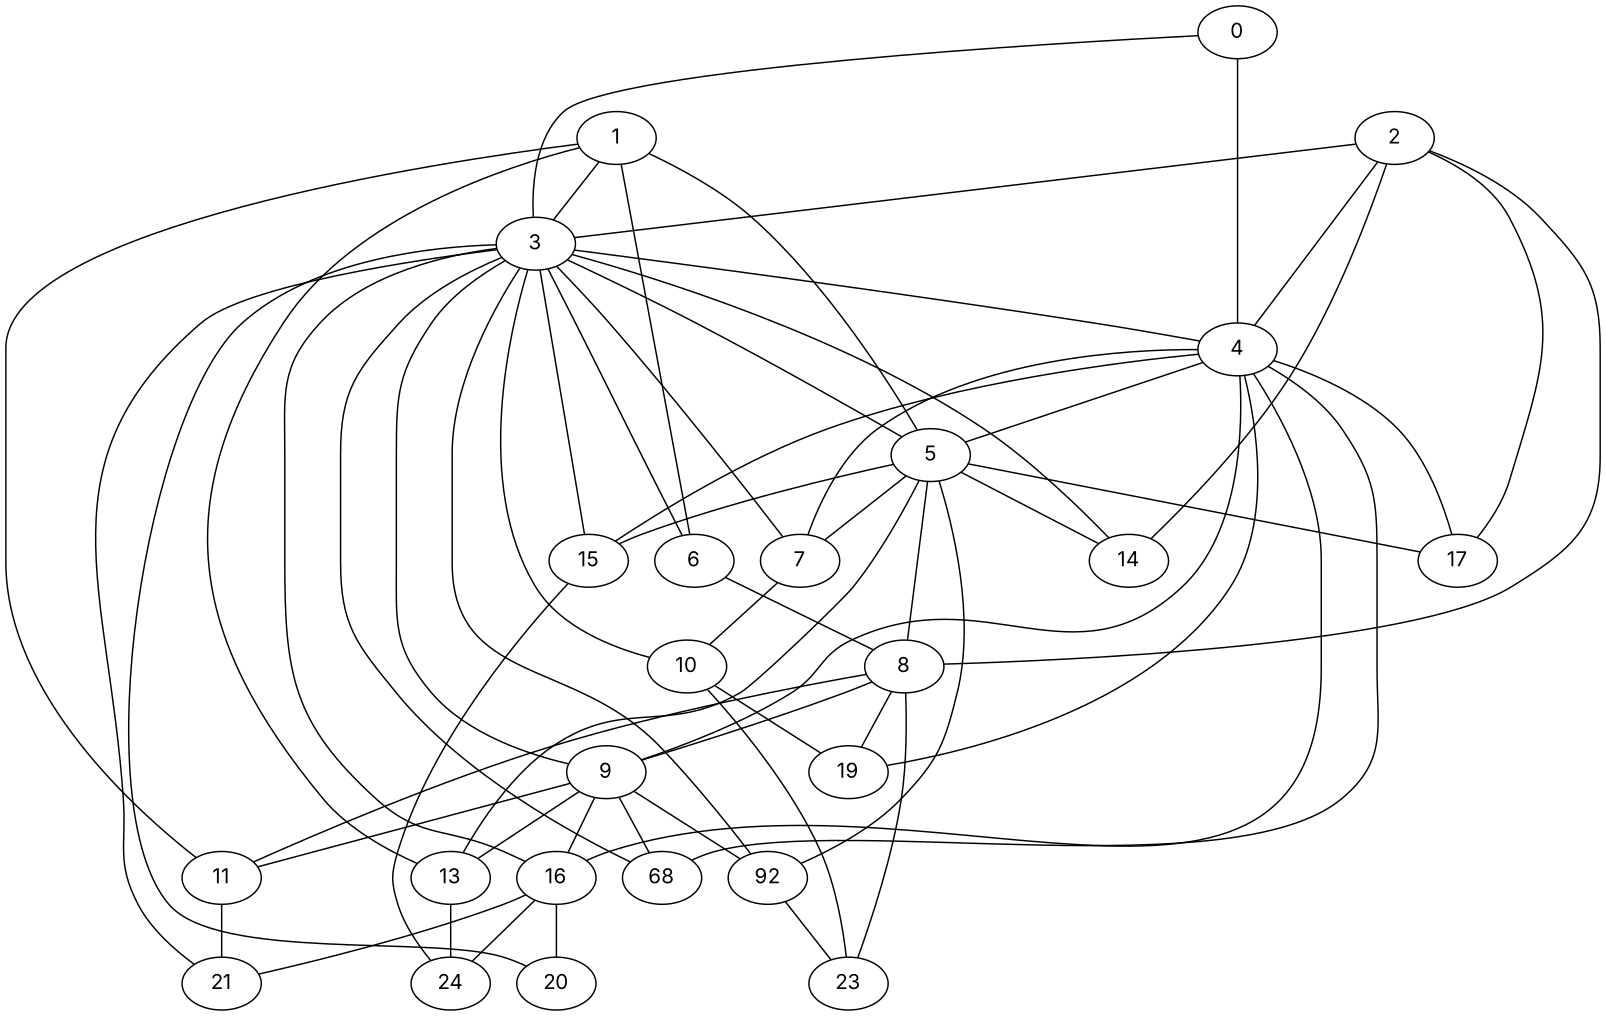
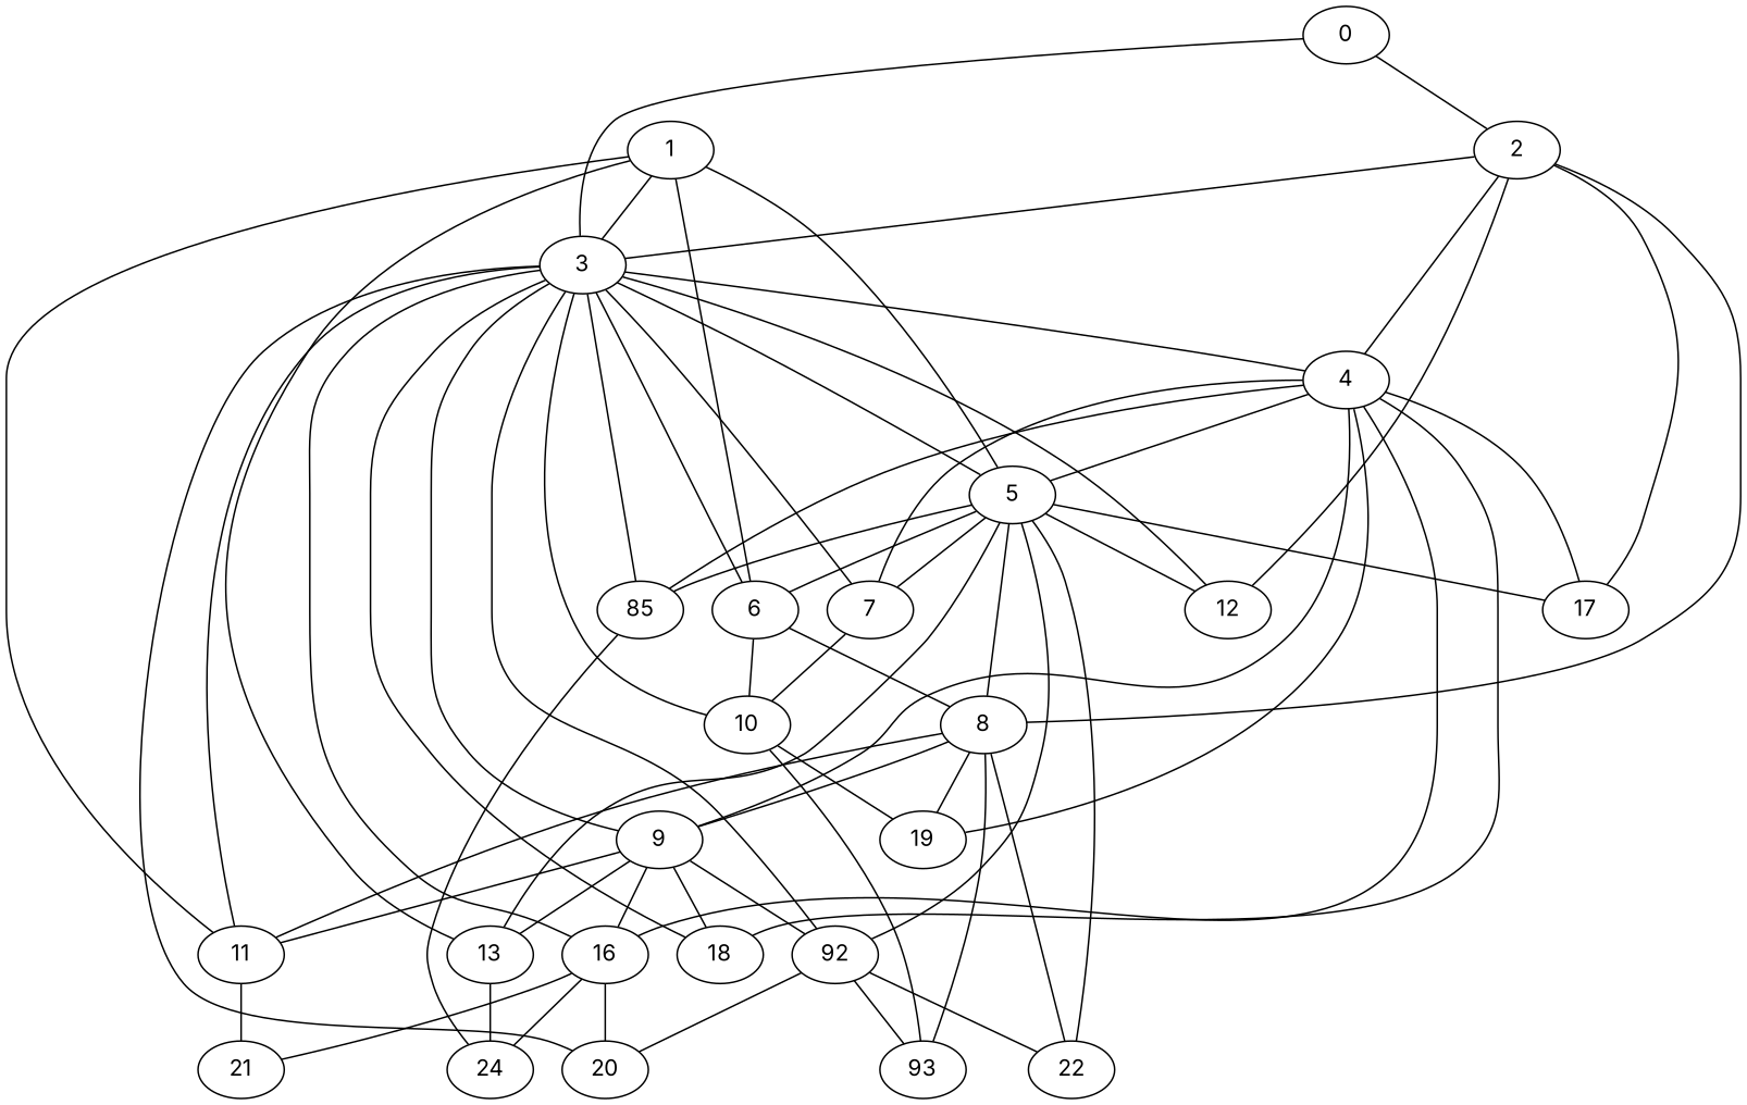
  strict graph {
    fontname=Inter
    node [fontname=Inter]
    edge [fontname=Inter is_available=True prob=1.0]
    0
    3
    4
    5
    6
-   14
+   14 [label=12]
    7
    9
    10
    n10 [label=92]
-   15
+   15 [label=85]
    16
-   18 [label=68]
+   18
    20
    21
    17
    19
    1
    11
    13
    8
+   22
    24
    2
-   23
+   23 [label=93]
    0 -- 3 [prob=0.350408166729]
-   0 -- 4
+   0 -- 2
    3 -- 4 [prob=0.585926328691]
    3 -- 5 [prob=0.577775310421]
    3 -- 6 [prob=0.161265947816]
    3 -- 14 [prob=0.159733441029]
    3 -- 7 [prob=0.802737194922]
    3 -- 9
    3 -- 10 [prob=0.680148757897]
    3 -- n10 [prob=0.74698129655]
    3 -- 15 [prob=0.952565598061]
    3 -- 16 [prob=0.845314848728]
    3 -- 18 [prob=0.0596946757855]
    3 -- 20 [prob=0.204463025668]
-   3 -- 21
+   3 -- 11
    4 -- 5 [prob=0.7960976257]
    4 -- 7
    4 -- 9 [prob=0.779613121022]
    4 -- 15 [prob=0.397267789112]
    4 -- 16 [prob=0.034458543329]
    4 -- 18 [prob=0.813419227906]
    4 -- 17 [prob=0.470354599967]
    4 -- 19 [prob=0.0253036440213]
+   5 -- 6 [prob=0.463029936144]
    5 -- 14
    5 -- 7 [prob=0.343618922934]
    5 -- n10 [prob=0.193883427959]
    5 -- 15 [prob=0.20613479099]
    5 -- 17 [prob=0.678851834249]
    5 -- 13 [prob=0.99321120396]
    5 -- 8 [prob=0.796603425196]
+   5 -- 22
+   6 -- 10 [prob=0.409627408411]
    6 -- 8 [prob=0.0337727747808]
    7 -- 10 [prob=0.653230841808]
    9 -- n10 [prob=0.284780595872]
    9 -- 16
    9 -- 18 [prob=0.905025479396]
    9 -- 11
    9 -- 13 [prob=0.611804759506]
    10 -- 19 [prob=0.22053693254]
    10 -- 23 [prob=0.394732704741]
+   n10 -- 20 [prob=0.373741787757]
+   n10 -- 22
    n10 -- 23 [prob=0.293758004375]
    15 -- 24 [prob=0.0874449691862]
    16 -- 20 [prob=0.612786377839]
    16 -- 21 [prob=0.757024833121]
    16 -- 24 [prob=0.330427433002]
    1 -- 3 [prob=0.360139053195]
    1 -- 5 [prob=0.253938017668]
    1 -- 6 [prob=0.185354168966]
    1 -- 11 [prob=0.316853586414]
    1 -- 13
    11 -- 21 [prob=0.0285700193286]
    13 -- 24 [prob=0.99417719058]
    8 -- 9 [prob=0.404556549935]
    8 -- 19 [prob=0.576288328034]
    8 -- 11 [prob=0.878613115309]
+   8 -- 22
    8 -- 23 [prob=0.472671107596]
    2 -- 3 [prob=0.740476321913]
    2 -- 4 [prob=0.901750531903]
    2 -- 14 [prob=0.109121815947]
    2 -- 17 [prob=0.149486702192]
    2 -- 8 [prob=0.952359678118]
  }
